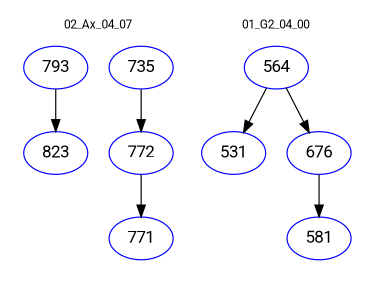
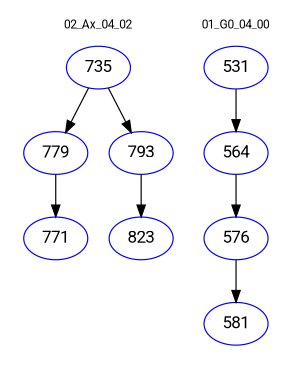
  digraph {
    fontname=Roboto
    node [color=blue fontname=Roboto]
    edge [color=black fontname=Roboto]
    n1 [label=735]
-   n2 [label=772]
+   n2 [label=779]
    n3 [label=793]
    n4 [label=771]
    n5 [label=823]
    n6 [label=564]
    n7 [label=531]
-   n8 [label=676]
+   n8 [label=576]
    n9 [label=581]
    subgraph cluster_1 {
      color=white
      fontsize=10
-     label="02_Ax_04_07"
+     label="02_Ax_04_02"
      n1
      n2
      n3
      n4
      n5
    }
    subgraph cluster_2 {
      color=white
      fontsize=10
-     label="01_G2_04_00"
+     label="01_G0_04_00"
      n6
      n7
      n8
      n9
    }
    n1 -> n2
+   n1 -> n3
    n2 -> n4
    n3 -> n5
-   n6 -> n7
+   n7 -> n6
    n6 -> n8
    n8 -> n9
  }
